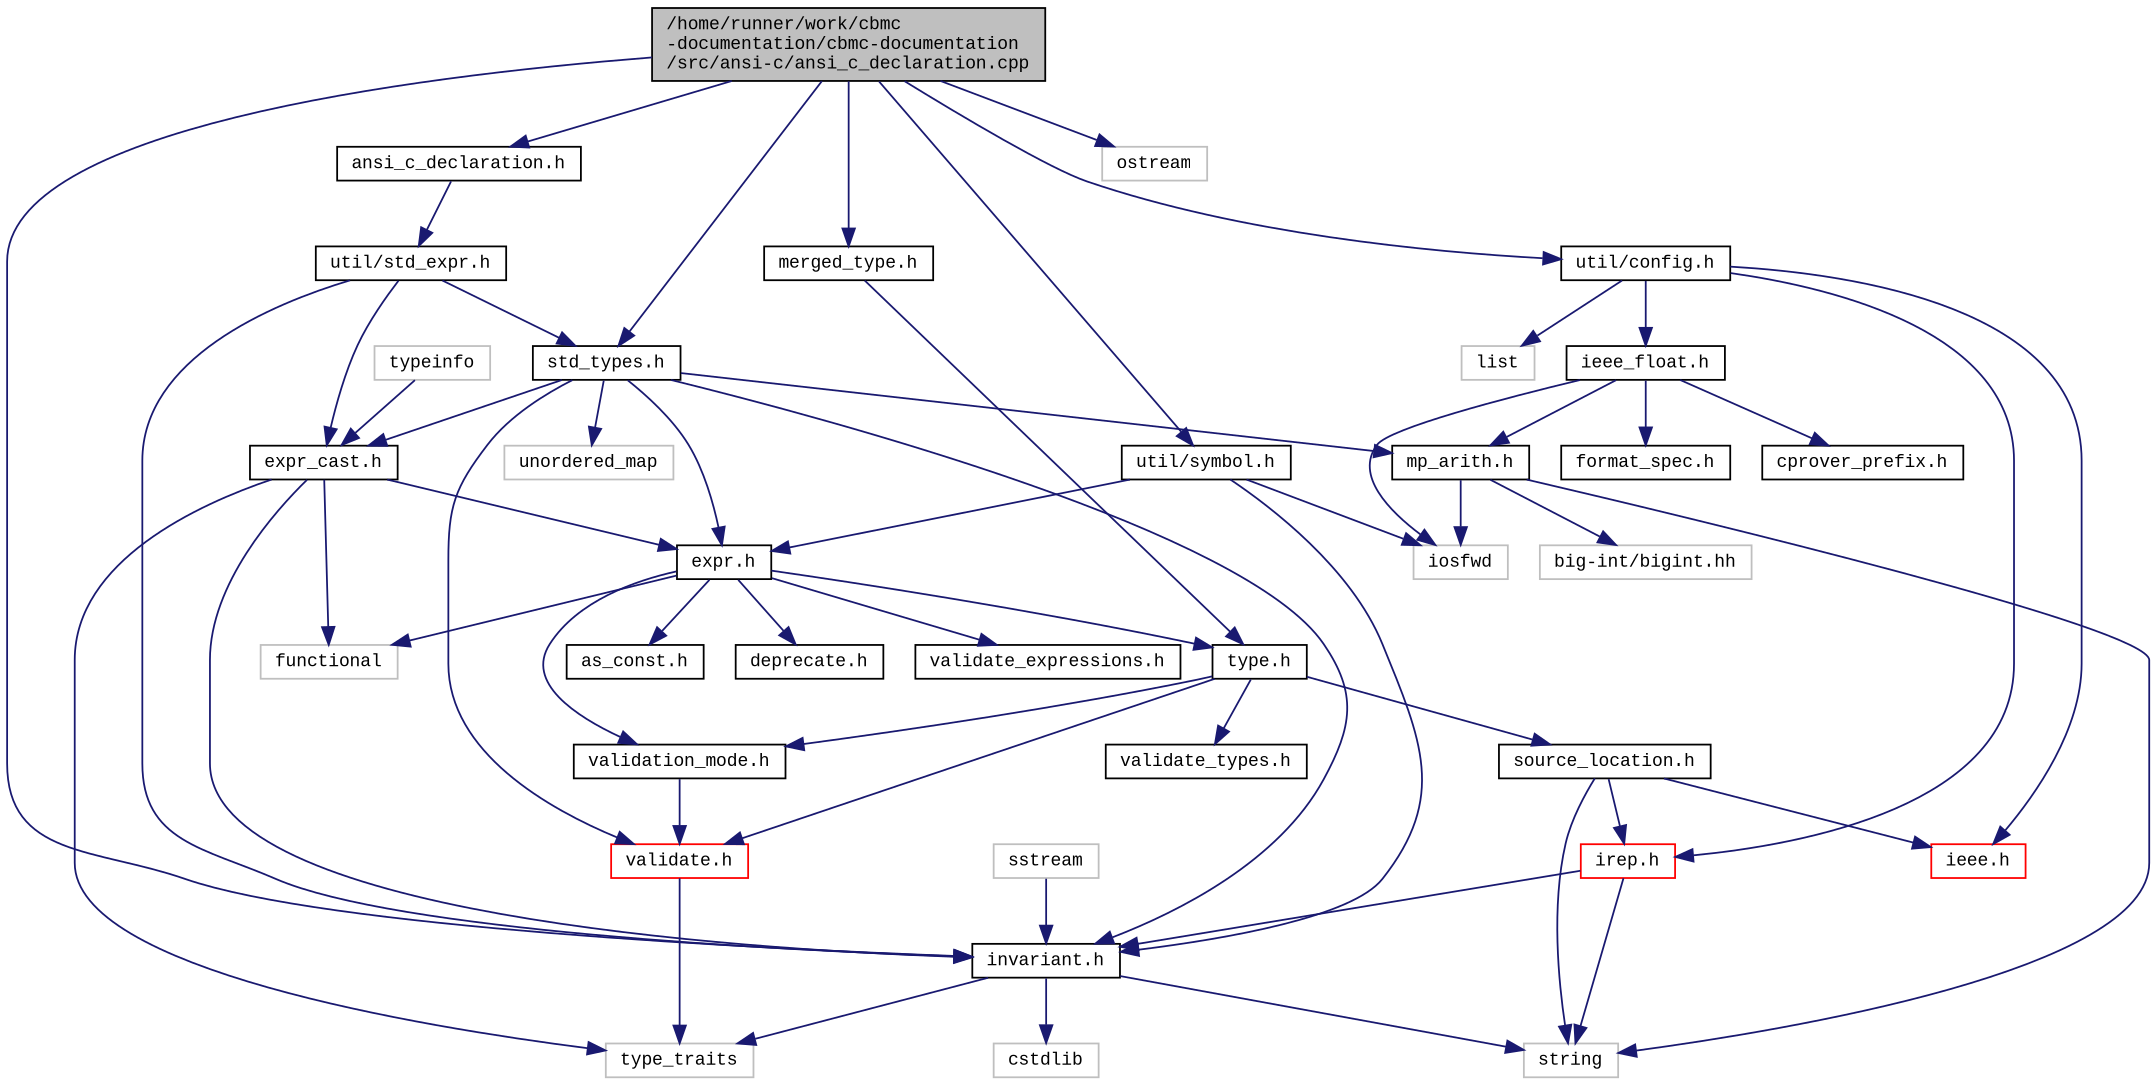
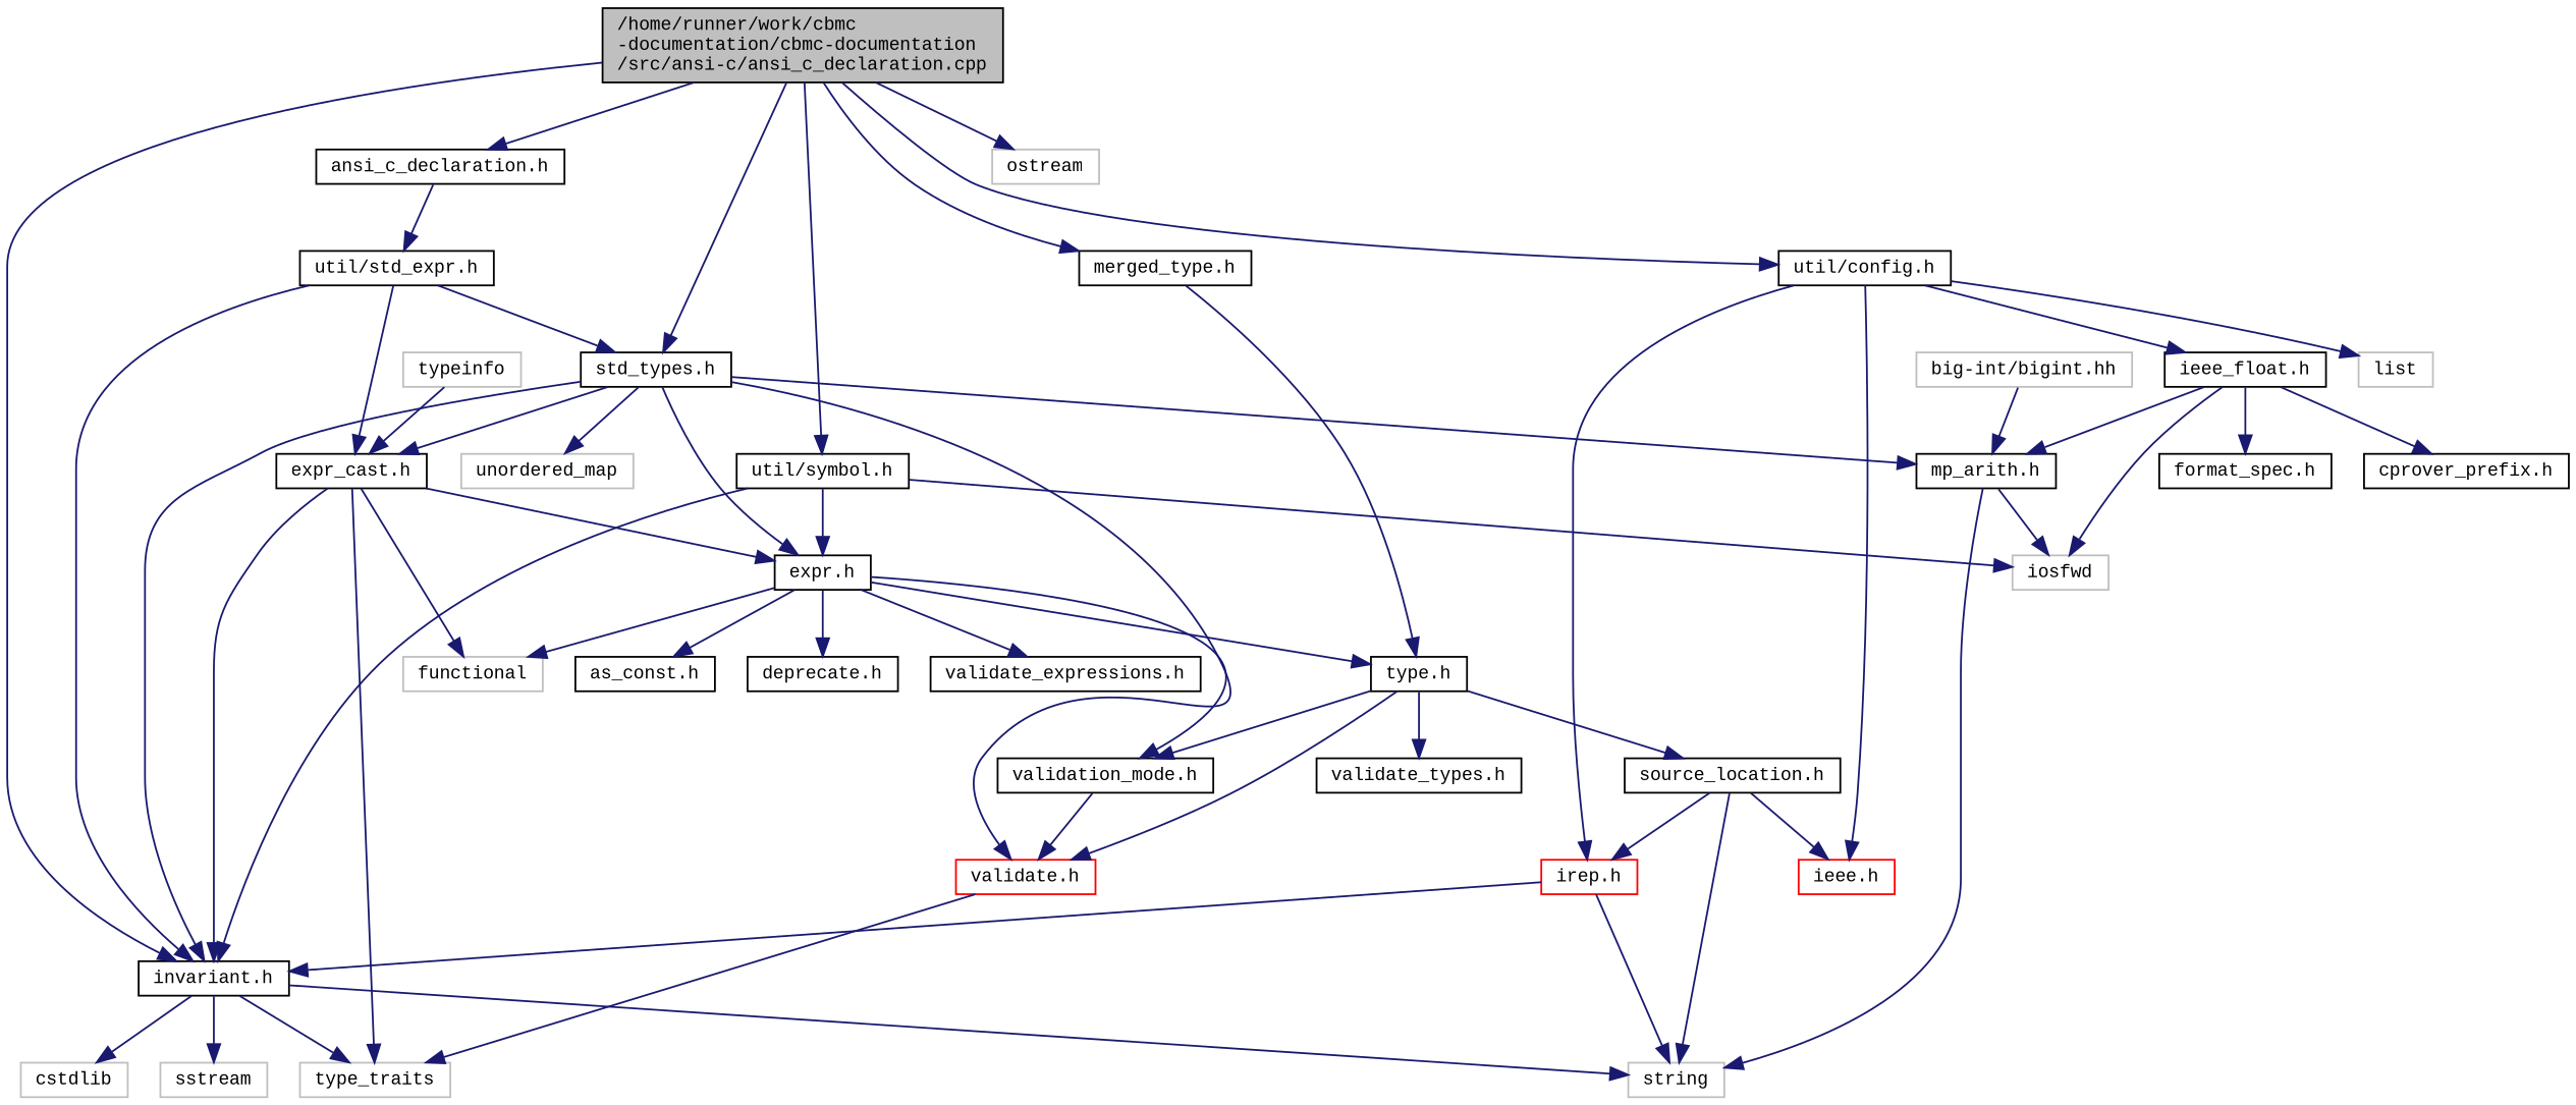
  digraph {
    fontname="Liberation Mono"
    node [color=black fontname="Liberation Mono" fontsize=10 shape=record]
    edge [color=midnightblue fontname="Liberation Mono" fontsize=10 labelfontname=Helvetica labelfontsize=10 style=solid]
    n1 [fillcolor=grey75 fontcolor=black height=0.2 label="/home/runner/work/cbmc\l-documentation/cbmc-documentation\l/src/ansi-c/ansi_c_declaration.cpp" style=filled width=0.4]
    n2 [height=0.2 label="ansi_c_declaration.h" width=0.4]
    n3 [height=0.2 label="invariant.h" width=0.4]
    n4 [height=0.2 label="std_types.h" width=0.4]
    n5 [color=grey75 height=0.2 label=ostream width=0.4]
    n6 [height=0.2 label="util/config.h" width=0.4]
    n7 [height=0.2 label="util/symbol.h" width=0.4]
    n8 [height=0.2 label="merged_type.h" width=0.4]
    n9 [height=0.2 label="util/std_expr.h" width=0.4]
    n10 [color=grey75 height=0.2 label=type_traits width=0.4]
    n11 [color=grey75 height=0.2 label=cstdlib width=0.4]
    n12 [color=grey75 height=0.2 label=sstream width=0.4]
    n13 [color=grey75 height=0.2 label=string width=0.4]
    n14 [height=0.2 label="expr_cast.h" width=0.4]
    n15 [height=0.2 label="expr.h" width=0.4]
    n16 [color=red height=0.2 label="validate.h" width=0.4]
    n17 [height=0.2 label="mp_arith.h" width=0.4]
    n18 [color=grey75 height=0.2 label=unordered_map width=0.4]
    n19 [color=red height=0.2 label="irep.h" width=0.4]
    n20 [color=red height=0.2 label="ieee.h" width=0.4]
    n21 [color=grey75 height=0.2 label=list width=0.4]
    n22 [height=0.2 label="ieee_float.h" width=0.4]
    n23 [color=grey75 height=0.2 label=iosfwd width=0.4]
    n24 [height=0.2 label="type.h" width=0.4]
    n25 [color=grey75 height=0.2 label=functional width=0.4]
    n26 [color=grey75 height=0.2 label=typeinfo width=0.4]
    n27 [height=0.2 label="as_const.h" width=0.4]
    n28 [height=0.2 label="deprecate.h" width=0.4]
    n29 [height=0.2 label="validation_mode.h" width=0.4]
    n30 [height=0.2 label="validate_expressions.h" width=0.4]
    n31 [height=0.2 label="validate_types.h" width=0.4]
    n32 [height=0.2 label="source_location.h" width=0.4]
    n33 [color=grey75 height=0.2 label="big-int/bigint.hh" width=0.4]
    n34 [height=0.2 label="format_spec.h" width=0.4]
    n35 [height=0.2 label="cprover_prefix.h" width=0.4]
    n1 -> n2
    n1 -> n3
    n1 -> n4
    n1 -> n5
    n1 -> n6
    n1 -> n7
    n1 -> n8
    n2 -> n9
    n3 -> n10
    n3 -> n11
-   n12 -> n3
+   n3 -> n12
    n3 -> n13
    n4 -> n3
    n4 -> n14
    n4 -> n15
    n4 -> n16
    n4 -> n17
    n4 -> n18
    n6 -> n19
    n6 -> n20
    n6 -> n21
    n6 -> n22
    n7 -> n3
    n7 -> n15
    n7 -> n23
    n8 -> n24
    n9 -> n3
    n9 -> n4
    n9 -> n14
    n14 -> n3
    n14 -> n10
    n14 -> n15
    n14 -> n25
    n15 -> n24
    n15 -> n25
    n15 -> n27
    n15 -> n28
    n15 -> n29
    n15 -> n30
    n16 -> n10
    n17 -> n13
    n17 -> n23
-   n17 -> n33
+   n33 -> n17
    n19 -> n3
    n19 -> n13
    n22 -> n17
    n22 -> n23
    n22 -> n34
    n22 -> n35
    n24 -> n16
    n24 -> n29
    n24 -> n31
    n24 -> n32
    n26 -> n14
    n29 -> n16
    n32 -> n13
    n32 -> n19
    n32 -> n20
  }
